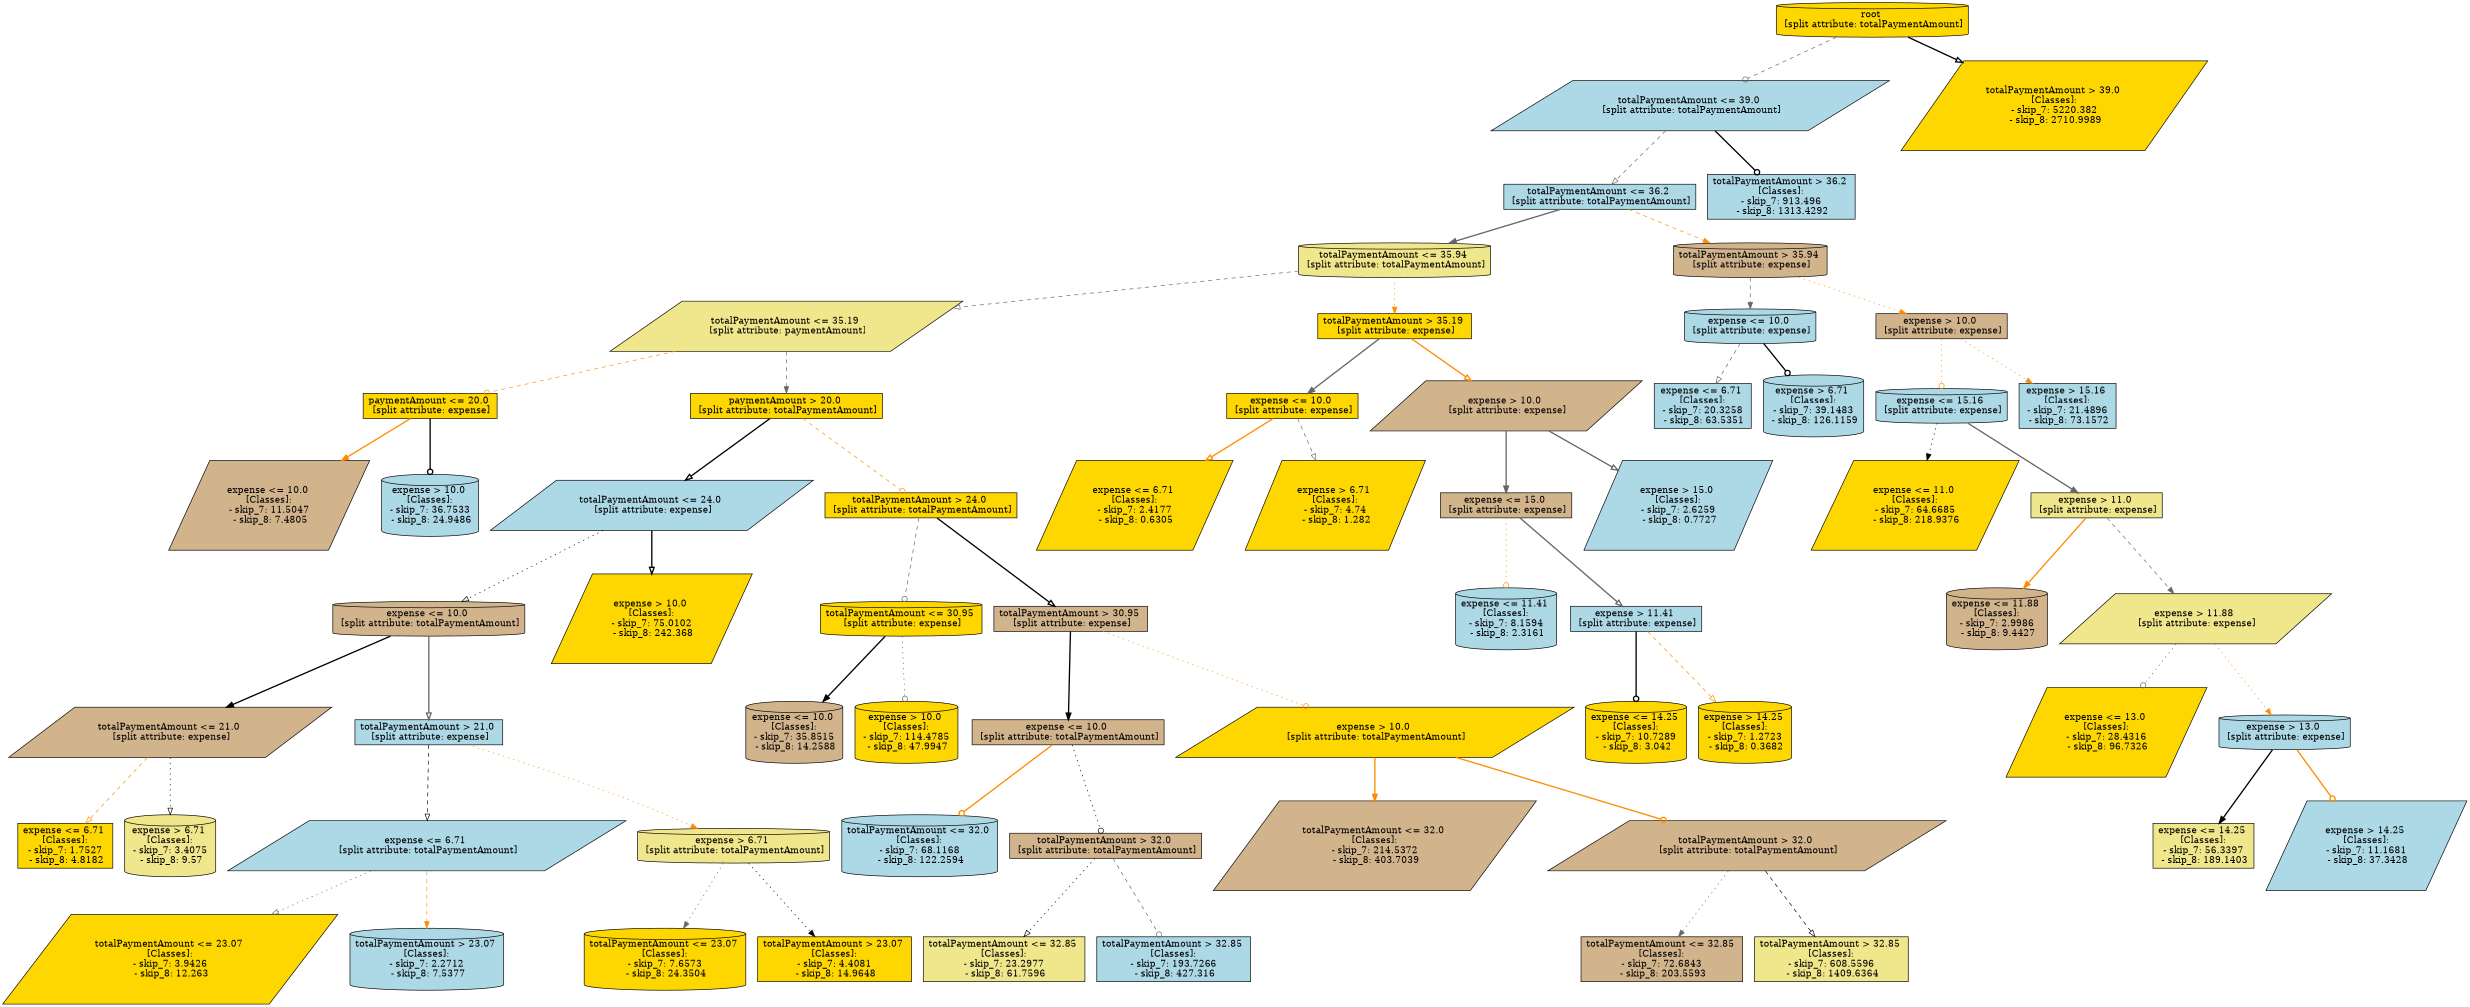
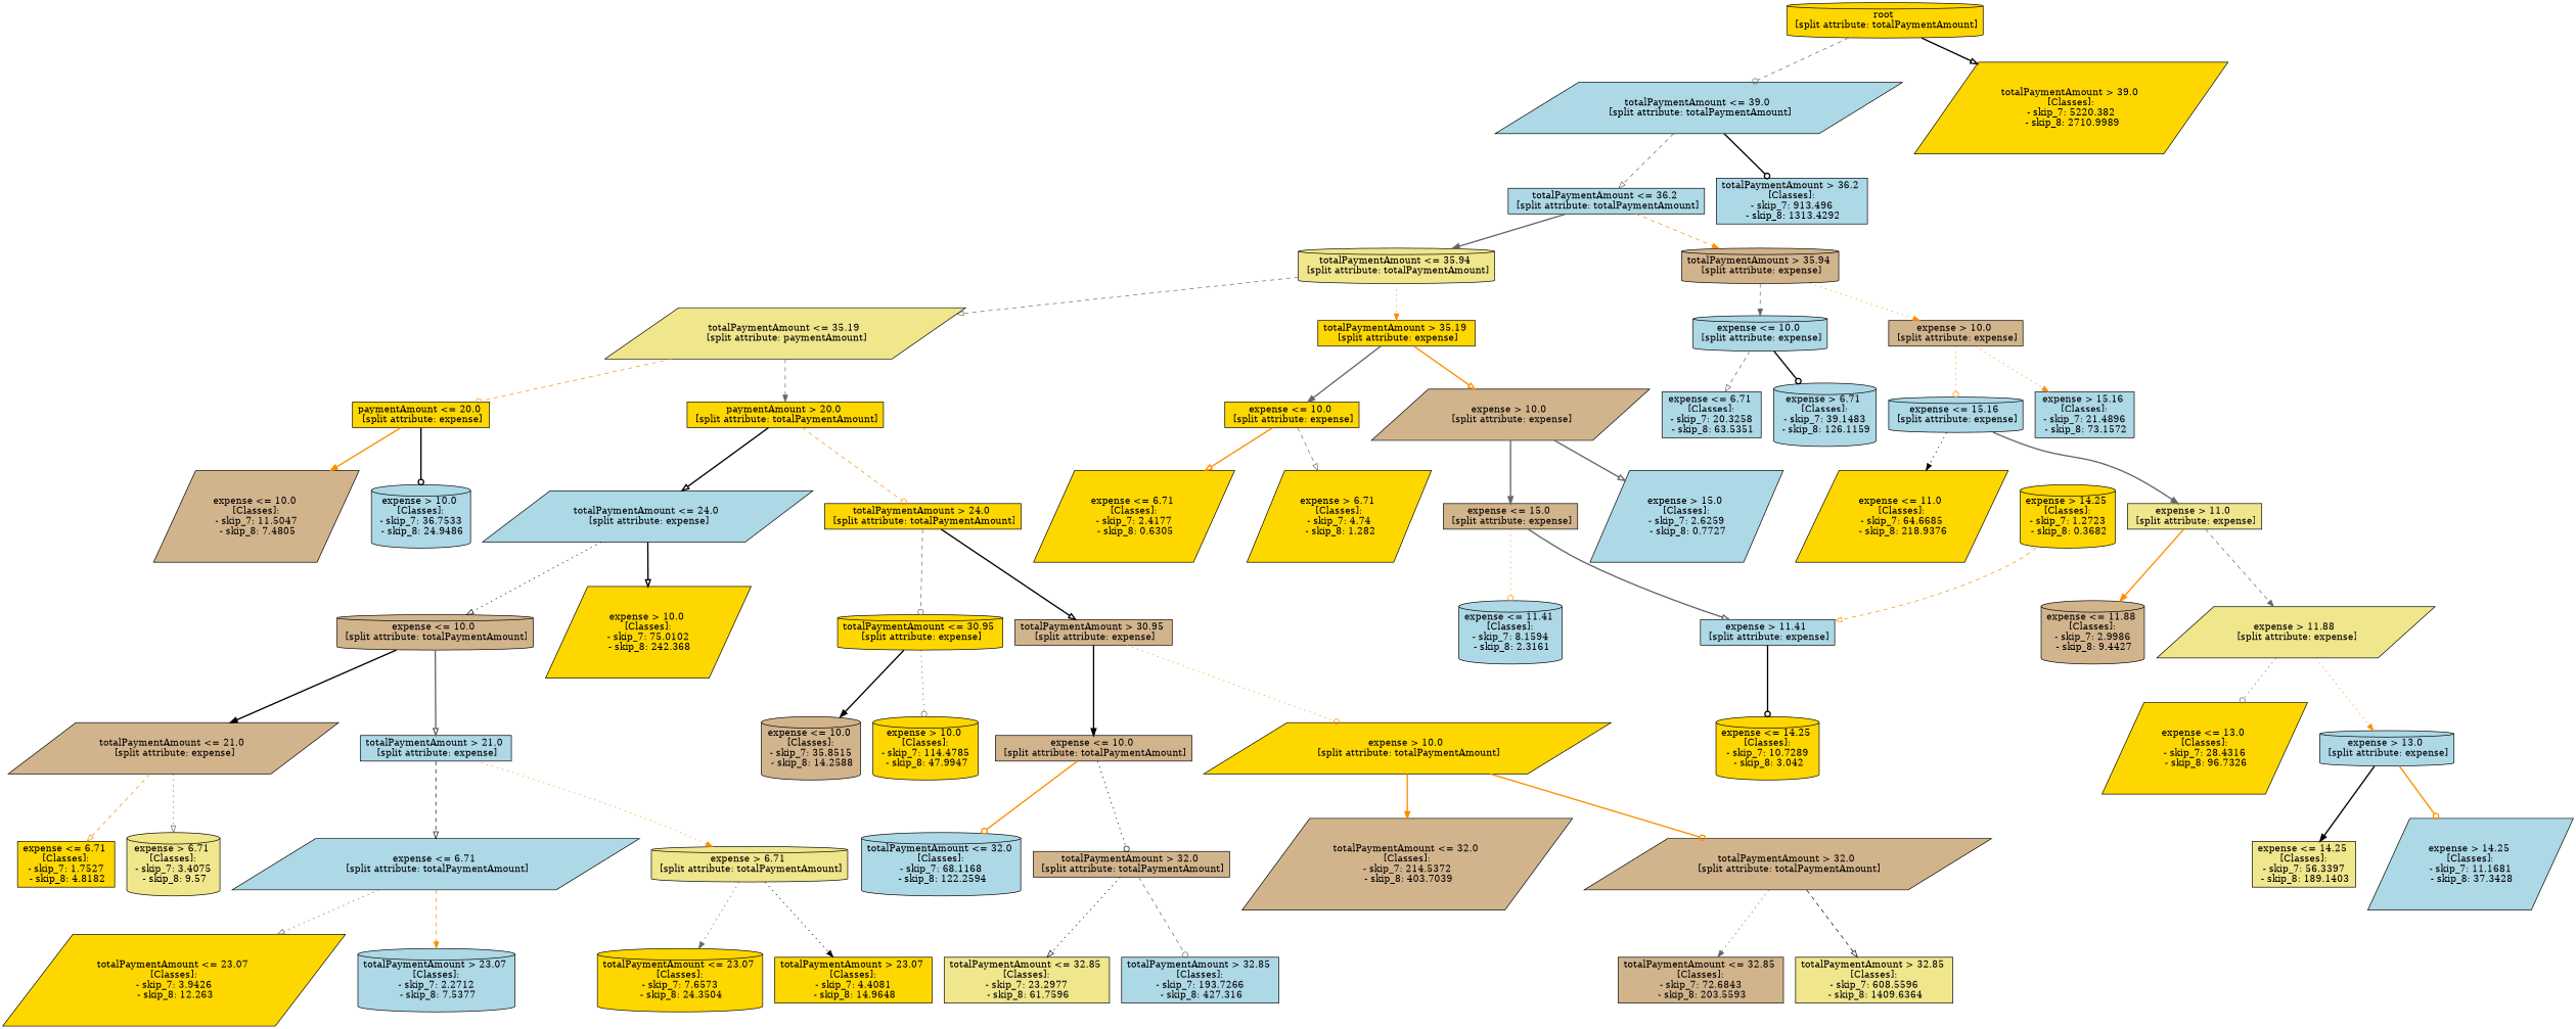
  digraph {
    node [fillcolor=gold shape=box style=filled]
    edge [arrowhead=normal color=gray40 style=bold]
    n1 [label="root \n [split attribute: totalPaymentAmount]" shape=cylinder]
    n2 [fillcolor=lightblue label="totalPaymentAmount <= 39.0 \n [split attribute: totalPaymentAmount]" shape=parallelogram]
    n3 [label="totalPaymentAmount > 39.0 \n [Classes]: \n - skip_7: 5220.382 \n - skip_8: 2710.9989" shape=parallelogram]
    n4 [fillcolor=lightblue label="totalPaymentAmount <= 36.2 \n [split attribute: totalPaymentAmount]"]
    n5 [fillcolor=lightblue label="totalPaymentAmount > 36.2 \n [Classes]: \n - skip_7: 913.496 \n - skip_8: 1313.4292"]
    n6 [fillcolor=khaki label="totalPaymentAmount <= 35.94 \n [split attribute: totalPaymentAmount]" shape=cylinder]
    n7 [fillcolor=tan label="totalPaymentAmount > 35.94 \n [split attribute: expense]" shape=cylinder]
    n8 [fillcolor=khaki label="totalPaymentAmount <= 35.19 \n [split attribute: paymentAmount]" shape=parallelogram]
    n9 [label="totalPaymentAmount > 35.19 \n [split attribute: expense]"]
    n10 [fillcolor=lightblue label="expense <= 10.0 \n [split attribute: expense]" shape=cylinder]
    n11 [fillcolor=tan label="expense > 10.0 \n [split attribute: expense]"]
    n12 [label="paymentAmount <= 20.0 \n [split attribute: expense]"]
    n13 [label="paymentAmount > 20.0 \n [split attribute: totalPaymentAmount]"]
    n14 [label="expense <= 10.0 \n [split attribute: expense]"]
    n15 [fillcolor=tan label="expense > 10.0 \n [split attribute: expense]" shape=parallelogram]
    n16 [fillcolor=tan label="expense <= 10.0 \n [Classes]: \n - skip_7: 11.5047 \n - skip_8: 7.4805" shape=parallelogram]
    n17 [fillcolor=lightblue label="expense > 10.0 \n [Classes]: \n - skip_7: 36.7533 \n - skip_8: 24.9486" shape=cylinder]
    n18 [fillcolor=lightblue label="totalPaymentAmount <= 24.0 \n [split attribute: expense]" shape=parallelogram]
    n19 [label="totalPaymentAmount > 24.0 \n [split attribute: totalPaymentAmount]"]
    n20 [fillcolor=tan label="expense <= 10.0 \n [split attribute: totalPaymentAmount]" shape=cylinder]
    n21 [label="expense > 10.0 \n [Classes]: \n - skip_7: 75.0102 \n - skip_8: 242.368" shape=parallelogram]
    n22 [label="totalPaymentAmount <= 30.95 \n [split attribute: expense]" shape=cylinder]
    n23 [fillcolor=tan label="totalPaymentAmount > 30.95 \n [split attribute: expense]"]
    n24 [fillcolor=tan label="totalPaymentAmount <= 21.0 \n [split attribute: expense]" shape=parallelogram]
    n25 [fillcolor=lightblue label="totalPaymentAmount > 21.0 \n [split attribute: expense]"]
    n26 [label="expense <= 6.71 \n [Classes]: \n - skip_7: 1.7527 \n - skip_8: 4.8182"]
    n27 [fillcolor=khaki label="expense > 6.71 \n [Classes]: \n - skip_7: 3.4075 \n - skip_8: 9.57" shape=cylinder]
    n28 [fillcolor=lightblue label="expense <= 6.71 \n [split attribute: totalPaymentAmount]" shape=parallelogram]
    n29 [fillcolor=khaki label="expense > 6.71 \n [split attribute: totalPaymentAmount]" shape=cylinder]
    n30 [label="totalPaymentAmount <= 23.07 \n [Classes]: \n - skip_7: 3.9426 \n - skip_8: 12.263" shape=parallelogram]
    n31 [fillcolor=lightblue label="totalPaymentAmount > 23.07 \n [Classes]: \n - skip_7: 2.2712 \n - skip_8: 7.5377" shape=cylinder]
    n32 [label="totalPaymentAmount <= 23.07 \n [Classes]: \n - skip_7: 7.6573 \n - skip_8: 24.3504" shape=cylinder]
    n33 [label="totalPaymentAmount > 23.07 \n [Classes]: \n - skip_7: 4.4081 \n - skip_8: 14.9648"]
    n34 [fillcolor=tan label="expense <= 10.0 \n [Classes]: \n - skip_7: 35.8515 \n - skip_8: 14.2588" shape=cylinder]
    n35 [label="expense > 10.0 \n [Classes]: \n - skip_7: 114.4785 \n - skip_8: 47.9947" shape=cylinder]
    n36 [fillcolor=tan label="expense <= 10.0 \n [split attribute: totalPaymentAmount]"]
    n37 [label="expense > 10.0 \n [split attribute: totalPaymentAmount]" shape=parallelogram]
    n38 [fillcolor=lightblue label="totalPaymentAmount <= 32.0 \n [Classes]: \n - skip_7: 68.1168 \n - skip_8: 122.2594" shape=cylinder]
    n39 [fillcolor=tan label="totalPaymentAmount > 32.0 \n [split attribute: totalPaymentAmount]"]
    n40 [fillcolor=tan label="totalPaymentAmount <= 32.0 \n [Classes]: \n - skip_7: 214.5372 \n - skip_8: 403.7039" shape=parallelogram]
    n41 [fillcolor=tan label="totalPaymentAmount > 32.0 \n [split attribute: totalPaymentAmount]" shape=parallelogram]
    n42 [fillcolor=khaki label="totalPaymentAmount <= 32.85 \n [Classes]: \n - skip_7: 23.2977 \n - skip_8: 61.7596"]
    n43 [fillcolor=lightblue label="totalPaymentAmount > 32.85 \n [Classes]: \n - skip_7: 193.7266 \n - skip_8: 427.316"]
    n44 [fillcolor=tan label="totalPaymentAmount <= 32.85 \n [Classes]: \n - skip_7: 72.6843 \n - skip_8: 203.5593"]
    n45 [fillcolor=khaki label="totalPaymentAmount > 32.85 \n [Classes]: \n - skip_7: 608.5596 \n - skip_8: 1409.6364"]
    n46 [label="expense <= 6.71 \n [Classes]: \n - skip_7: 2.4177 \n - skip_8: 0.6305" shape=parallelogram]
    n47 [label="expense > 6.71 \n [Classes]: \n - skip_7: 4.74 \n - skip_8: 1.282" shape=parallelogram]
    n48 [fillcolor=tan label="expense <= 15.0 \n [split attribute: expense]"]
    n49 [fillcolor=lightblue label="expense > 15.0 \n [Classes]: \n - skip_7: 2.6259 \n - skip_8: 0.7727" shape=parallelogram]
    n50 [fillcolor=lightblue label="expense <= 11.41 \n [Classes]: \n - skip_7: 8.1594 \n - skip_8: 2.3161" shape=cylinder]
    n51 [fillcolor=lightblue label="expense > 11.41 \n [split attribute: expense]"]
    n52 [label="expense <= 14.25 \n [Classes]: \n - skip_7: 10.7289 \n - skip_8: 3.042" shape=cylinder]
    n53 [label="expense > 14.25 \n [Classes]: \n - skip_7: 1.2723 \n - skip_8: 0.3682" shape=cylinder]
    n54 [fillcolor=lightblue label="expense <= 6.71 \n [Classes]: \n - skip_7: 20.3258 \n - skip_8: 63.5351"]
    n55 [fillcolor=lightblue label="expense > 6.71 \n [Classes]: \n - skip_7: 39.1483 \n - skip_8: 126.1159" shape=cylinder]
    n56 [fillcolor=lightblue label="expense <= 15.16 \n [split attribute: expense]" shape=cylinder]
    n57 [fillcolor=lightblue label="expense > 15.16 \n [Classes]: \n - skip_7: 21.4896 \n - skip_8: 73.1572"]
    n58 [label="expense <= 11.0 \n [Classes]: \n - skip_7: 64.6685 \n - skip_8: 218.9376" shape=parallelogram]
    n59 [fillcolor=khaki label="expense > 11.0 \n [split attribute: expense]"]
    n60 [fillcolor=tan label="expense <= 11.88 \n [Classes]: \n - skip_7: 2.9986 \n - skip_8: 9.4427" shape=cylinder]
    n61 [fillcolor=khaki label="expense > 11.88 \n [split attribute: expense]" shape=parallelogram]
    n62 [label="expense <= 13.0 \n [Classes]: \n - skip_7: 28.4316 \n - skip_8: 96.7326" shape=parallelogram]
    n63 [fillcolor=lightblue label="expense > 13.0 \n [split attribute: expense]" shape=cylinder]
    n64 [fillcolor=khaki label="expense <= 14.25 \n [Classes]: \n - skip_7: 56.3397 \n - skip_8: 189.1403"]
    n65 [fillcolor=lightblue label="expense > 14.25 \n [Classes]: \n - skip_7: 11.1681 \n - skip_8: 37.3428" shape=parallelogram]
    n1 -> n2 [arrowhead=odot style=dashed]
    n1 -> n3 [arrowhead=onormal color=black]
    n2 -> n4 [arrowhead=onormal style=dashed]
    n2 -> n5 [arrowhead=odot color=black]
    n4 -> n6
    n4 -> n7 [color=darkorange style=dashed]
    n6 -> n8 [arrowhead=onormal style=dashed]
    n6 -> n9 [color=darkorange style=dotted]
    n7 -> n10 [style=dashed]
    n7 -> n11 [color=darkorange style=dotted]
    n8 -> n12 [arrowhead=odot color=darkorange style=dashed]
    n8 -> n13 [style=dashed]
    n9 -> n14
    n9 -> n15 [arrowhead=onormal color=darkorange]
    n10 -> n54 [arrowhead=onormal style=dashed]
    n10 -> n55 [arrowhead=odot color=black]
    n11 -> n56 [arrowhead=odot color=darkorange style=dotted]
    n11 -> n57 [color=darkorange style=dotted]
    n12 -> n16 [color=darkorange]
    n12 -> n17 [arrowhead=odot color=black]
    n13 -> n18 [arrowhead=onormal color=black]
    n13 -> n19 [arrowhead=odot color=darkorange style=dashed]
    n14 -> n46 [arrowhead=onormal color=darkorange]
    n14 -> n47 [arrowhead=onormal style=dashed]
    n15 -> n48
    n15 -> n49 [arrowhead=onormal]
    n18 -> n20 [arrowhead=onormal color=black style=dotted]
    n18 -> n21 [arrowhead=onormal color=black]
    n19 -> n22 [arrowhead=odot style=dashed]
    n19 -> n23 [arrowhead=onormal color=black]
    n20 -> n24 [color=black]
    n20 -> n25 [arrowhead=onormal]
    n22 -> n34 [color=black]
    n22 -> n35 [arrowhead=odot style=dotted]
    n23 -> n36 [color=black]
    n23 -> n37 [arrowhead=odot color=darkorange style=dotted]
    n24 -> n26 [arrowhead=onormal color=darkorange style=dashed]
-   n24 -> n27 [arrowhead=onormal color=black style=dotted]
+   n24 -> n27 [arrowhead=onormal style=dotted]
    n25 -> n28 [arrowhead=onormal color=black style=dashed]
    n25 -> n29 [color=darkorange style=dotted]
    n28 -> n30 [arrowhead=onormal style=dotted]
    n28 -> n31 [color=darkorange style=dashed]
    n29 -> n32 [style=dotted]
    n29 -> n33 [color=black style=dotted]
    n36 -> n38 [arrowhead=odot color=darkorange]
    n36 -> n39 [arrowhead=odot color=black style=dotted]
    n37 -> n40 [color=darkorange]
    n37 -> n41 [arrowhead=odot color=darkorange]
    n39 -> n42 [arrowhead=onormal color=black style=dotted]
    n39 -> n43 [arrowhead=odot style=dashed]
    n41 -> n44 [style=dotted]
    n41 -> n45 [arrowhead=onormal color=black style=dashed]
    n48 -> n50 [arrowhead=odot color=darkorange style=dotted]
    n48 -> n51 [arrowhead=onormal]
    n51 -> n52 [arrowhead=odot color=black]
-   n51 -> n53 [arrowhead=onormal color=darkorange style=dashed]
+   n53 -> n51 [arrowhead=onormal color=darkorange style=dashed]
    n56 -> n58 [color=black style=dotted]
    n56 -> n59
    n59 -> n60 [color=darkorange]
    n59 -> n61 [style=dashed]
    n61 -> n62 [arrowhead=odot style=dotted]
    n61 -> n63 [color=darkorange style=dotted]
    n63 -> n64 [color=black]
    n63 -> n65 [arrowhead=odot color=darkorange]
  }
